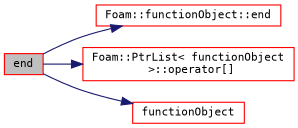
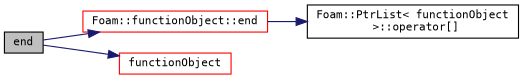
  digraph {
    fontname="DejaVu Sans Mono"
    rankdir=LR
    node [color=black fontname="DejaVu Sans Mono" fontsize=10 shape=record]
    edge [color=midnightblue fontname="DejaVu Sans Mono" fontsize=10 labelfontname=Helvetica labelfontsize=10 style=solid]
-   n1 [color=red fillcolor=grey75 fontcolor=black height=0.2 label=end style=filled width=0.4]
+   n1 [fillcolor=grey75 fontcolor=black height=0.2 label=end style=filled width=0.4]
    n2 [color=red height=0.2 label="Foam::functionObject::end" width=0.4]
-   n3 [color=red height=0.2 label="Foam::PtrList\< functionObject\l \>::operator[]" width=0.4]
+   n3 [height=0.2 label="Foam::PtrList\< functionObject\l \>::operator[]" width=0.4]
    n4 [color=red height=0.2 label=functionObject width=0.4]
    n1 -> n2
-   n1 -> n3
+   n2 -> n3
    n1 -> n4
  }
